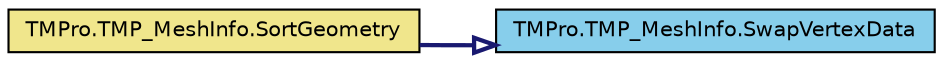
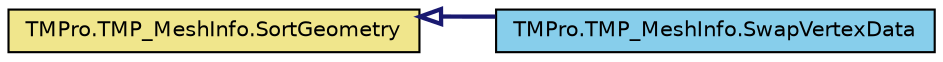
  digraph {
    rankdir=LR
    node [color=black fontname=Helvetica fontsize=10 shape=record style=filled]
    n1 [fillcolor=khaki fontcolor=black height=0.2 label="TMPro.TMP_MeshInfo.SortGeometry" width=0.4]
    n2 [fillcolor=skyblue height=0.2 label="TMPro.TMP_MeshInfo.SwapVertexData" width=0.4]
-   n1 -> n2 [color=midnightblue fontname=Helvetica fontsize=10 labelfontname=Helvetica labelfontsize=10 style=bold arrowhead=onormal]
+   n2 -> n1 [color=midnightblue fontname=Helvetica fontsize=10 labelfontname=Helvetica labelfontsize=10 style=bold arrowhead=onormal]
  }
